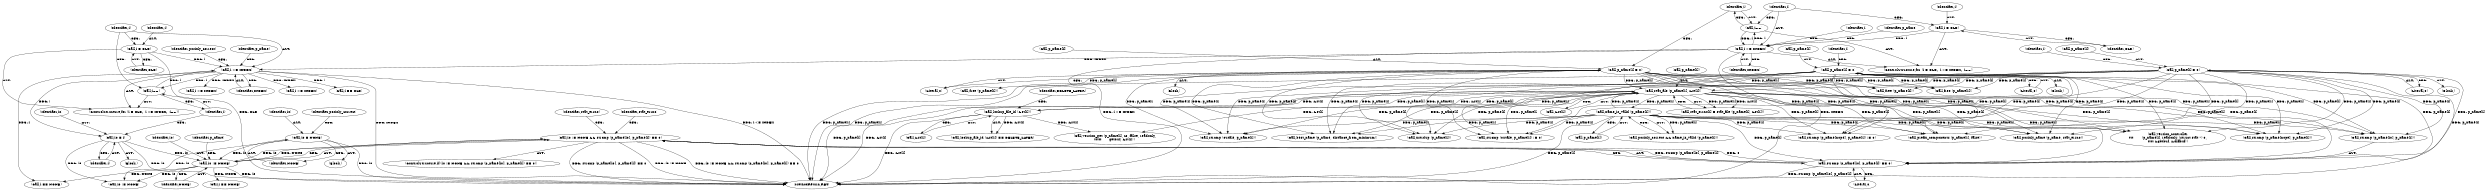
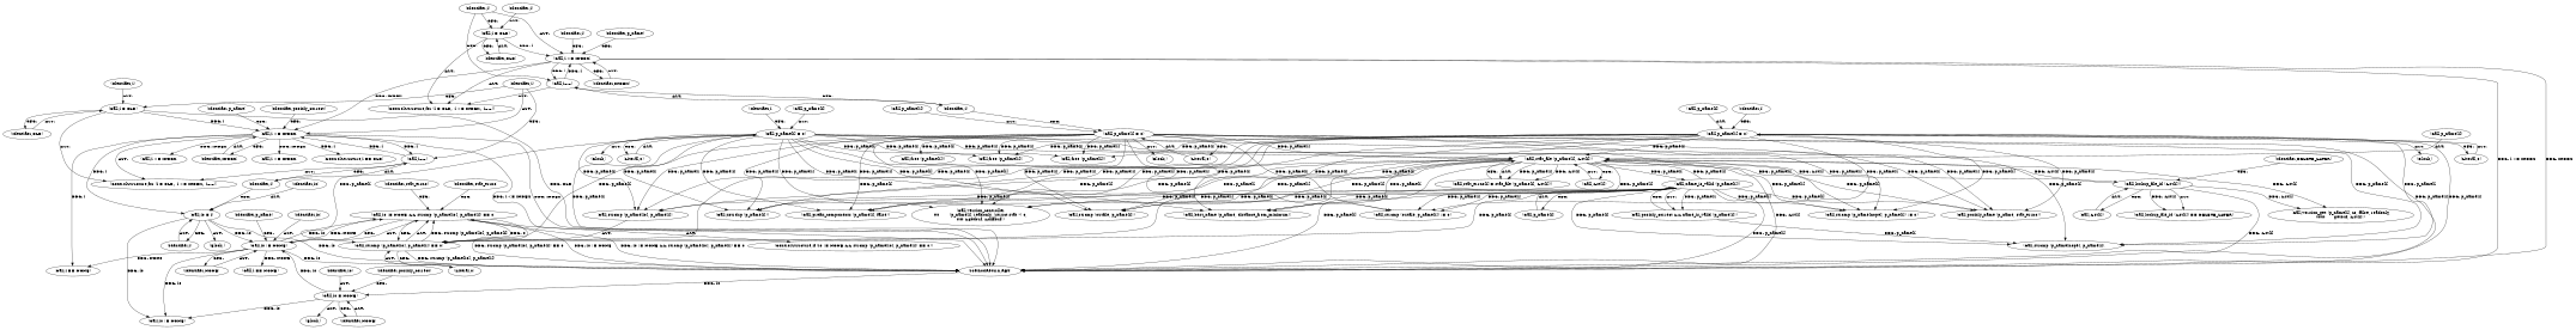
  digraph {
    n1 [label="(Call,i0 != NONE && strcmp (p_name[i0], p_name[i]) == 0)"]
    n2 [label="(Call,i0 != NONE)"]
    n3 [label="(Call,strcmp (p_name[i0], p_name[i]) == 0)"]
    n4 [label="(ControlStructure,if (i0 != NONE && strcmp (p_name[i0], p_name[i]) == 0))"]
    n5 [label="(MethodReturn,RET)"]
    n6 [label="(Identifier,NONE)"]
    n7 [label="(Call,i == NONE)"]
    n8 [label="(Call,i == NONE)"]
    n9 [label="(Call,i0 != NONE)"]
    n10 [label="(Literal,0)"]
    n11 [label="(Call,i0 = i)"]
    n12 [label="(Identifier,i)"]
    n13 [label="(Block,)"]
    n14 [label="(Call,i <= INDEX)"]
    n15 [label="(Call,i++)"]
    n16 [label="(Call,i <= INDEX)"]
    n17 [label="(Identifier,INDEX)"]
    n18 [label="(Call,i <= INDEX)"]
    n19 [label="(ControlStructure,for (i = OLD;  i <= INDEX;  i++))"]
-   n20 [label="(Call,i == OLD)"]
+   n20 [label="(ControlStructure,i == OLD)"]
    n21 [label="(Identifier,i)"]
    n22 [label="(Call,i = OLD)"]
    n23 [label="(Identifier,OLD)"]
    n24 [label="(Call,i <= INDEX)"]
    n25 [label="(Call,i++)"]
    n26 [label="(ControlStructure,for (i = OLD;  i <= INDEX;  i++))"]
    n27 [label="(Identifier,INDEX)"]
    n28 [label="(Identifier,i)"]
    n29 [label="(Call,i = OLD)"]
    n30 [label="(Identifier,OLD)"]
    n31 [label="(Call,p_name[i] = 0)"]
    n32 [label="(Call,i0 = NONE)"]
    n33 [label="(Identifier,NONE)"]
    n34 [label="(Block,)"]
    n35 [label="(Call,p_name[i] = 0)"]
    n36 [label="(Call,stat_file (p_name[i], &st[i]))"]
    n37 [label="(Call,xstrdup (p_name[i]))"]
    n38 [label="(Call,prefix_components (p_name[i], false))"]
    n39 [label="(Block,)"]
    n40 [label="(Call,version_controller\n\t\t\t        (p_name[i], readonly, (struct stat *) 0,\n\t\t\t\t &getbuf, &diffbuf))"]
    n41 [label="(Call,strcmp (outfile, p_name[i]))"]
    n42 [label="(Call,strcmp (p_name[i0], p_name[i]))"]
    n43 [label="(Literal,0)"]
    n44 [label="(Call,best_name (p_name, distance_from_minimum))"]
    n45 [label="(Call,strcmp (outfile, p_name[i]) != 0)"]
    n46 [label="(Call,strcmp (p_name[nope], p_name[i]) != 0)"]
    n47 [label="(Call,free (p_name[i]))"]
    n48 [label="(Call,free (p_name[i]))"]
    n49 [label="(Call,posixly_name (p_name, stat_errno))"]
    n50 [label="(Call,strcmp (p_name[nope], p_name[i]))"]
    n51 [label="(Call,name_is_valid (p_name[i]))"]
    n52 [label="(Call,lookup_file_id (&st[i]))"]
    n53 [label="(Call,version_get (p_name[i], cs, false, readonly,\n\t\t\t\t\t       getbuf, &st[i]))"]
    n54 [label="(Call,stat_errno[i] = stat_file (p_name[i], &st[i]))"]
    n55 [label="(Call,&st[i])"]
    n56 [label="(Call,p_name[i])"]
    n57 [label="(Call,posixly_correct && name_is_valid (p_name[i]))"]
    n58 [label="(Call,&st[i])"]
    n59 [label="(Call,lookup_file_id (&st[i]) == DELETE_LATER)"]
    n60 [label="(Call,p_name[i] = 0)"]
    n61 [label="(Block,)"]
    n62 [label="(Literal,0)"]
    n63 [label="(Block,)"]
    n64 [label="(Literal,0)"]
    n65 [label="(Call,free (p_name[i]))"]
    n66 [label="(Identifier,p_name)"]
    n67 [label="(Identifier,i)"]
    n68 [label="(Call,p_name[i])"]
    n69 [label="(Identifier,i)"]
    n70 [label="(Identifier,p_name)"]
    n71 [label="(Identifier,i)"]
    n72 [label="(Identifier,i0)"]
    n73 [label="(Identifier,i0)"]
    n74 [label="(Identifier,stat_errno)"]
    n75 [label="(Identifier,i)"]
    n76 [label="(Identifier,i)"]
    n77 [label="(Identifier,p_name)"]
    n78 [label="(Call,p_name[i])"]
    n79 [label="(Identifier,posixly_correct)"]
    n80 [label="(Identifier,posixly_correct)"]
    n81 [label="(Identifier,DELETE_LATER)"]
    n82 [label="(Identifier,stat_errno)"]
    n83 [label="(Call,p_name[i])"]
    n84 [label="(Call,p_name[i])"]
    n85 [label="(Identifier,i)"]
    n86 [label="(Identifier,i)"]
    n87 [label="(Identifier,i0)"]
    n1 -> n2 [label="CFG: "]
    n1 -> n3 [label="CFG: "]
    n1 -> n4 [label="AST: "]
    n1 -> n5 [label="DDG: strcmp (p_name[i0], p_name[i]) == 0"]
    n1 -> n5 [label="DDG: i0 != NONE"]
    n1 -> n5 [label="DDG: i0 != NONE && strcmp (p_name[i0], p_name[i]) == 0"]
    n2 -> n1 [label="AST: "]
    n2 -> n1 [label="DDG: i0"]
    n2 -> n1 [label="DDG: NONE"]
    n2 -> n5 [label="DDG: i0"]
    n2 -> n6 [label="CFG: "]
    n2 -> n7 [label="DDG: NONE"]
    n2 -> n8 [label="DDG: NONE"]
    n2 -> n9 [label="DDG: i0"]
    n3 -> n1 [label="AST: "]
    n3 -> n1 [label="DDG: strcmp (p_name[i0], p_name[i])"]
    n3 -> n1 [label="DDG: 0"]
    n3 -> n5 [label="DDG: strcmp (p_name[i0], p_name[i])"]
    n3 -> n10 [label="CFG: "]
    n6 -> n2 [label="AST: "]
    n10 -> n3 [label="AST: "]
    n11 -> n2 [label="DDG: i0"]
    n11 -> n5 [label="DDG: i0"]
    n11 -> n9 [label="DDG: i0"]
    n11 -> n12 [label="CFG: "]
    n11 -> n13 [label="AST: "]
    n12 -> n11 [label="AST: "]
    n14 -> n5 [label="DDG: INDEX"]
    n14 -> n5 [label="DDG: i <= INDEX"]
    n14 -> n8 [label="DDG: i"]
    n14 -> n11 [label="DDG: i"]
    n14 -> n15 [label="DDG: i"]
    n14 -> n16 [label="DDG: INDEX"]
    n14 -> n17 [label="CFG: "]
    n14 -> n18 [label="DDG: INDEX"]
    n14 -> n19 [label="AST: "]
    n14 -> n20 [label="DDG: i"]
    n15 -> n14 [label="DDG: i"]
    n15 -> n19 [label="AST: "]
    n15 -> n21 [label="CFG: "]
    n17 -> n14 [label="AST: "]
    n21 -> n11 [label="CFG: "]
    n21 -> n15 [label="AST: "]
    n22 -> n5 [label="DDG: OLD"]
    n22 -> n14 [label="DDG: i"]
    n22 -> n19 [label="AST: "]
    n22 -> n23 [label="CFG: "]
    n23 -> n22 [label="AST: "]
    n24 -> n5 [label="DDG: i <= INDEX"]
    n24 -> n5 [label="DDG: INDEX"]
    n24 -> n14 [label="DDG: INDEX"]
    n24 -> n25 [label="DDG: i"]
    n24 -> n26 [label="AST: "]
    n24 -> n27 [label="CFG: "]
    n25 -> n24 [label="DDG: i"]
    n25 -> n26 [label="AST: "]
    n25 -> n28 [label="CFG: "]
    n27 -> n24 [label="AST: "]
    n28 -> n25 [label="AST: "]
    n28 -> n31 [label="CFG: "]
    n29 -> n24 [label="DDG: i"]
    n29 -> n26 [label="AST: "]
    n29 -> n30 [label="CFG: "]
    n30 -> n29 [label="AST: "]
    n31 -> n3 [label="DDG: p_name[i]"]
    n31 -> n5 [label="DDG: p_name[i]"]
    n31 -> n36 [label="DDG: p_name[i]"]
    n31 -> n37 [label="DDG: p_name[i]"]
    n31 -> n38 [label="DDG: p_name[i]"]
    n31 -> n40 [label="DDG: p_name[i]"]
    n31 -> n41 [label="DDG: p_name[i]"]
    n31 -> n42 [label="DDG: p_name[i]"]
    n31 -> n44 [label="DDG: p_name[i]"]
    n31 -> n45 [label="DDG: p_name[i]"]
    n31 -> n46 [label="DDG: p_name[i]"]
    n31 -> n47 [label="DDG: p_name[i]"]
    n31 -> n48 [label="DDG: p_name[i]"]
    n31 -> n49 [label="DDG: p_name[i]"]
    n31 -> n50 [label="DDG: p_name[i]"]
    n31 -> n63 [label="AST: "]
    n31 -> n64 [label="CFG: "]
    n31 -> n65 [label="DDG: p_name[i]"]
    n32 -> n2 [label="DDG: i0"]
-   n32 -> n5 [label="DDG: i0"]
+   n5 -> n32 [label="DDG: i0"]
    n32 -> n9 [label="DDG: i0"]
    n32 -> n33 [label="CFG: "]
    n32 -> n34 [label="AST: "]
    n33 -> n32 [label="AST: "]
    n35 -> n3 [label="DDG: p_name[i]"]
    n35 -> n5 [label="DDG: p_name[i]"]
    n35 -> n36 [label="DDG: p_name[i]"]
    n35 -> n37 [label="DDG: p_name[i]"]
    n35 -> n38 [label="DDG: p_name[i]"]
    n35 -> n39 [label="AST: "]
    n35 -> n40 [label="DDG: p_name[i]"]
    n35 -> n41 [label="DDG: p_name[i]"]
    n35 -> n42 [label="DDG: p_name[i]"]
    n35 -> n43 [label="CFG: "]
    n35 -> n44 [label="DDG: p_name[i]"]
    n35 -> n45 [label="DDG: p_name[i]"]
    n35 -> n46 [label="DDG: p_name[i]"]
    n35 -> n47 [label="DDG: p_name[i]"]
    n35 -> n48 [label="DDG: p_name[i]"]
    n35 -> n49 [label="DDG: p_name[i]"]
    n35 -> n50 [label="DDG: p_name[i]"]
    n36 -> n3 [label="DDG: p_name[i]"]
    n36 -> n5 [label="DDG: p_name[i]"]
    n36 -> n5 [label="DDG: &st[i]"]
    n36 -> n37 [label="DDG: p_name[i]"]
    n36 -> n38 [label="DDG: p_name[i]"]
    n36 -> n40 [label="DDG: p_name[i]"]
    n36 -> n41 [label="DDG: p_name[i]"]
    n36 -> n42 [label="DDG: p_name[i]"]
    n36 -> n44 [label="DDG: p_name[i]"]
    n36 -> n45 [label="DDG: p_name[i]"]
    n36 -> n46 [label="DDG: p_name[i]"]
    n36 -> n49 [label="DDG: p_name[i]"]
-   n36 -> n50 [label="DDG: p_name[i]"]
+   n57 -> n50 [label="DDG: p_name[i]"]
    n36 -> n51 [label="DDG: p_name[i]"]
    n36 -> n52 [label="DDG: &st[i]"]
    n36 -> n53 [label="DDG: &st[i]"]
    n36 -> n54 [label="AST: "]
    n36 -> n54 [label="DDG: p_name[i]"]
    n36 -> n54 [label="DDG: &st[i]"]
    n36 -> n55 [label="CFG: "]
    n42 -> n3 [label="AST: "]
    n43 -> n35 [label="AST: "]
    n51 -> n3 [label="DDG: p_name[i]"]
    n51 -> n5 [label="DDG: p_name[i]"]
    n51 -> n36 [label="DDG: p_name[i]"]
    n51 -> n37 [label="DDG: p_name[i]"]
    n51 -> n38 [label="DDG: p_name[i]"]
    n51 -> n40 [label="DDG: p_name[i]"]
    n51 -> n41 [label="DDG: p_name[i]"]
    n51 -> n42 [label="DDG: p_name[i]"]
    n51 -> n44 [label="DDG: p_name[i]"]
    n51 -> n45 [label="DDG: p_name[i]"]
    n51 -> n46 [label="DDG: p_name[i]"]
    n51 -> n49 [label="DDG: p_name[i]"]
    n51 -> n50 [label="DDG: p_name[i]"]
    n51 -> n56 [label="CFG: "]
    n51 -> n57 [label="AST: "]
    n51 -> n57 [label="DDG: p_name[i]"]
    n52 -> n5 [label="DDG: &st[i]"]
    n52 -> n36 [label="DDG: &st[i]"]
    n52 -> n53 [label="DDG: &st[i]"]
    n52 -> n58 [label="CFG: "]
    n52 -> n59 [label="AST: "]
    n52 -> n59 [label="DDG: &st[i]"]
    n54 -> n36 [label="CFG: "]
    n55 -> n36 [label="AST: "]
    n56 -> n51 [label="AST: "]
    n57 -> n51 [label="CFG: "]
    n58 -> n52 [label="AST: "]
    n60 -> n3 [label="DDG: p_name[i]"]
    n60 -> n5 [label="DDG: p_name[i]"]
    n60 -> n36 [label="DDG: p_name[i]"]
    n60 -> n37 [label="DDG: p_name[i]"]
    n60 -> n38 [label="DDG: p_name[i]"]
    n60 -> n40 [label="DDG: p_name[i]"]
    n60 -> n41 [label="DDG: p_name[i]"]
    n60 -> n42 [label="DDG: p_name[i]"]
    n60 -> n44 [label="DDG: p_name[i]"]
    n60 -> n45 [label="DDG: p_name[i]"]
    n60 -> n46 [label="DDG: p_name[i]"]
    n60 -> n47 [label="DDG: p_name[i]"]
    n60 -> n48 [label="DDG: p_name[i]"]
    n60 -> n49 [label="DDG: p_name[i]"]
    n60 -> n50 [label="DDG: p_name[i]"]
    n60 -> n61 [label="AST: "]
    n60 -> n62 [label="CFG: "]
    n62 -> n60 [label="AST: "]
    n64 -> n31 [label="AST: "]
    n66 -> n14 [label="CFG: "]
    n67 -> n29 [label="AST: "]
    n68 -> n36 [label="AST: "]
    n69 -> n24 [label="CFG: "]
    n70 -> n2 [label="CFG: "]
    n71 -> n60 [label="CFG: "]
    n72 -> n11 [label="AST: "]
    n73 -> n32 [label="AST: "]
    n74 -> n1 [label="CFG: "]
    n75 -> n24 [label="AST: "]
    n75 -> n25 [label="CFG: "]
    n75 -> n29 [label="CFG: "]
    n76 -> n35 [label="CFG: "]
    n77 -> n24 [label="CFG: "]
    n78 -> n60 [label="AST: "]
    n79 -> n32 [label="CFG: "]
    n80 -> n14 [label="CFG: "]
    n81 -> n52 [label="CFG: "]
    n82 -> n1 [label="CFG: "]
    n83 -> n35 [label="AST: "]
    n84 -> n31 [label="AST: "]
    n85 -> n22 [label="AST: "]
    n86 -> n14 [label="AST: "]
    n86 -> n15 [label="CFG: "]
    n86 -> n22 [label="CFG: "]
    n87 -> n2 [label="AST: "]
  }
